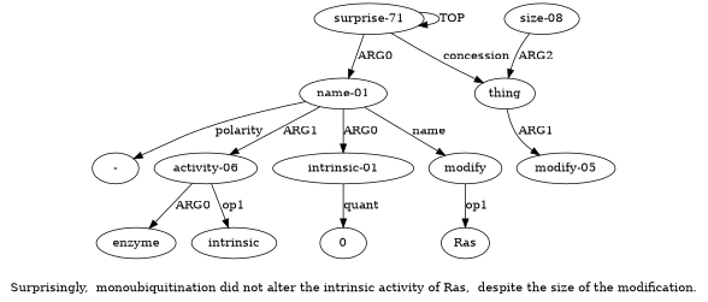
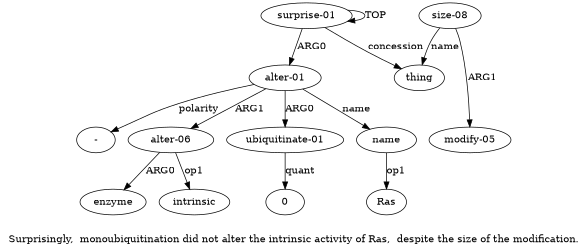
  digraph {
    label="Surprisingly,  monoubiquitination did not alter the intrinsic activity of Ras,  despite the size of the modification."
    node [color=black gold_ind=-1 test_ind=-1]
    edge [color=black gold_label=ARG0 test_label=ARG0]
    n1 [gold_label=Ras label=Ras test_label=Ras]
    n2 [gold_label="-" label="-" test_label="-"]
    n3 [gold_label=1 label=0 test_label=1]
-   n4 [gold_ind=1 gold_label="alter-01" label="name-01" test_ind=1 test_label="alter-01"]
-   n5 [gold_ind=3 gold_label="activity-06" label="activity-06" test_ind=3 test_label="activity-06"]
-   n6 [gold_ind=2 gold_label="ubiquitinate-01" label="intrinsic-01" test_ind=2 test_label="ubiquitinate-01"]
-   n7 [gold_ind=5 gold_label=name label=modify test_ind=5 test_label=name]
+   n4 [gold_ind=1 gold_label="alter-01" label="alter-01" test_ind=1 test_label="alter-01"]
+   n5 [gold_ind=3 gold_label="activity-06" label="alter-06" test_ind=3 test_label="activity-06"]
+   n6 [gold_ind=2 gold_label="ubiquitinate-01" label="ubiquitinate-01" test_ind=2 test_label="ubiquitinate-01"]
+   n7 [gold_ind=5 gold_label=name label=name test_ind=5 test_label=name]
    n8 [gold_ind=4 gold_label=enzyme label=enzyme test_ind=4 test_label=enzyme]
    n9 [gold_ind=6 gold_label=intrinsic label=intrinsic test_ind=6 test_label=intrinsic]
-   n10 [gold_ind=0 gold_label="surprise-01" label="surprise-71" test_ind=0 test_label="surprise-01"]
+   n10 [gold_ind=0 gold_label="surprise-01" label="surprise-01" test_ind=0 test_label="surprise-01"]
    n11 [gold_ind=7 gold_label=thing label=thing test_ind=7 test_label=thing]
    n12 [gold_ind=9 gold_label="modify-01" label="modify-05" test_ind=9 test_label="modify-01"]
    n13 [gold_ind=8 gold_label="size-01" label="size-08" test_ind=8 test_label="size-01"]
    n4 -> n2 [gold_label=polarity label=polarity test_label=polarity]
    n4 -> n5 [gold_label=ARG1 label=ARG1 test_label=ARG1]
    n4 -> n6 [label=ARG0]
    n4 -> n7 [gold_label=name label=name test_label=name]
    n5 -> n8 [label=ARG0]
    n5 -> n9 [gold_label=mod label=op1 test_label=mod]
    n6 -> n3 [gold_label=quant label=quant test_label=quant]
    n7 -> n1 [gold_label=op1 label=op1 test_label=op1]
    n10 -> n4 [label=ARG0]
    n10 -> n10 [gold_label=TOP label=TOP test_label=TOP]
    n10 -> n11 [gold_label=concession label=concession test_label=concession]
-   n13 -> n11 [gold_label=ARG2 label=ARG2 test_label=ARG2]
-   n11 -> n12 [gold_label=ARG1 label=ARG1 test_label=ARG1]
+   n13 -> n11 [gold_label=ARG2 label=name test_label=ARG2]
+   n13 -> n12 [gold_label=ARG1 label=ARG1 test_label=ARG1]
  }
